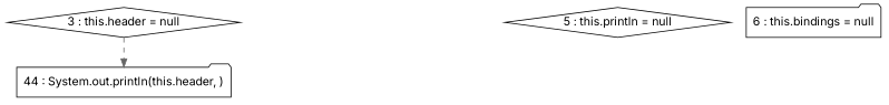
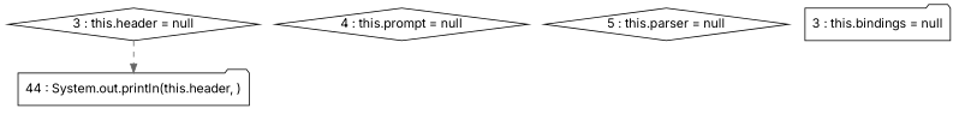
  digraph {
    fontname=Inter
    node [shape=diamond fontname=Inter]
    "3 : this.header = null"
    "44 : System.out.println(this.header, )" [shape=folder]
-   "5 : this.parser = null" [label="5 : this.println = null"]
-   "6 : this.bindings = null" [shape=folder]
+   "4 : this.prompt = null"
+   "5 : this.parser = null"
+   "6 : this.bindings = null" [shape=folder label="3 : this.bindings = null"]
    "3 : this.header = null" -> "44 : System.out.println(this.header, )" [color=gray40 style=dashed fontname=Inter]
  }
